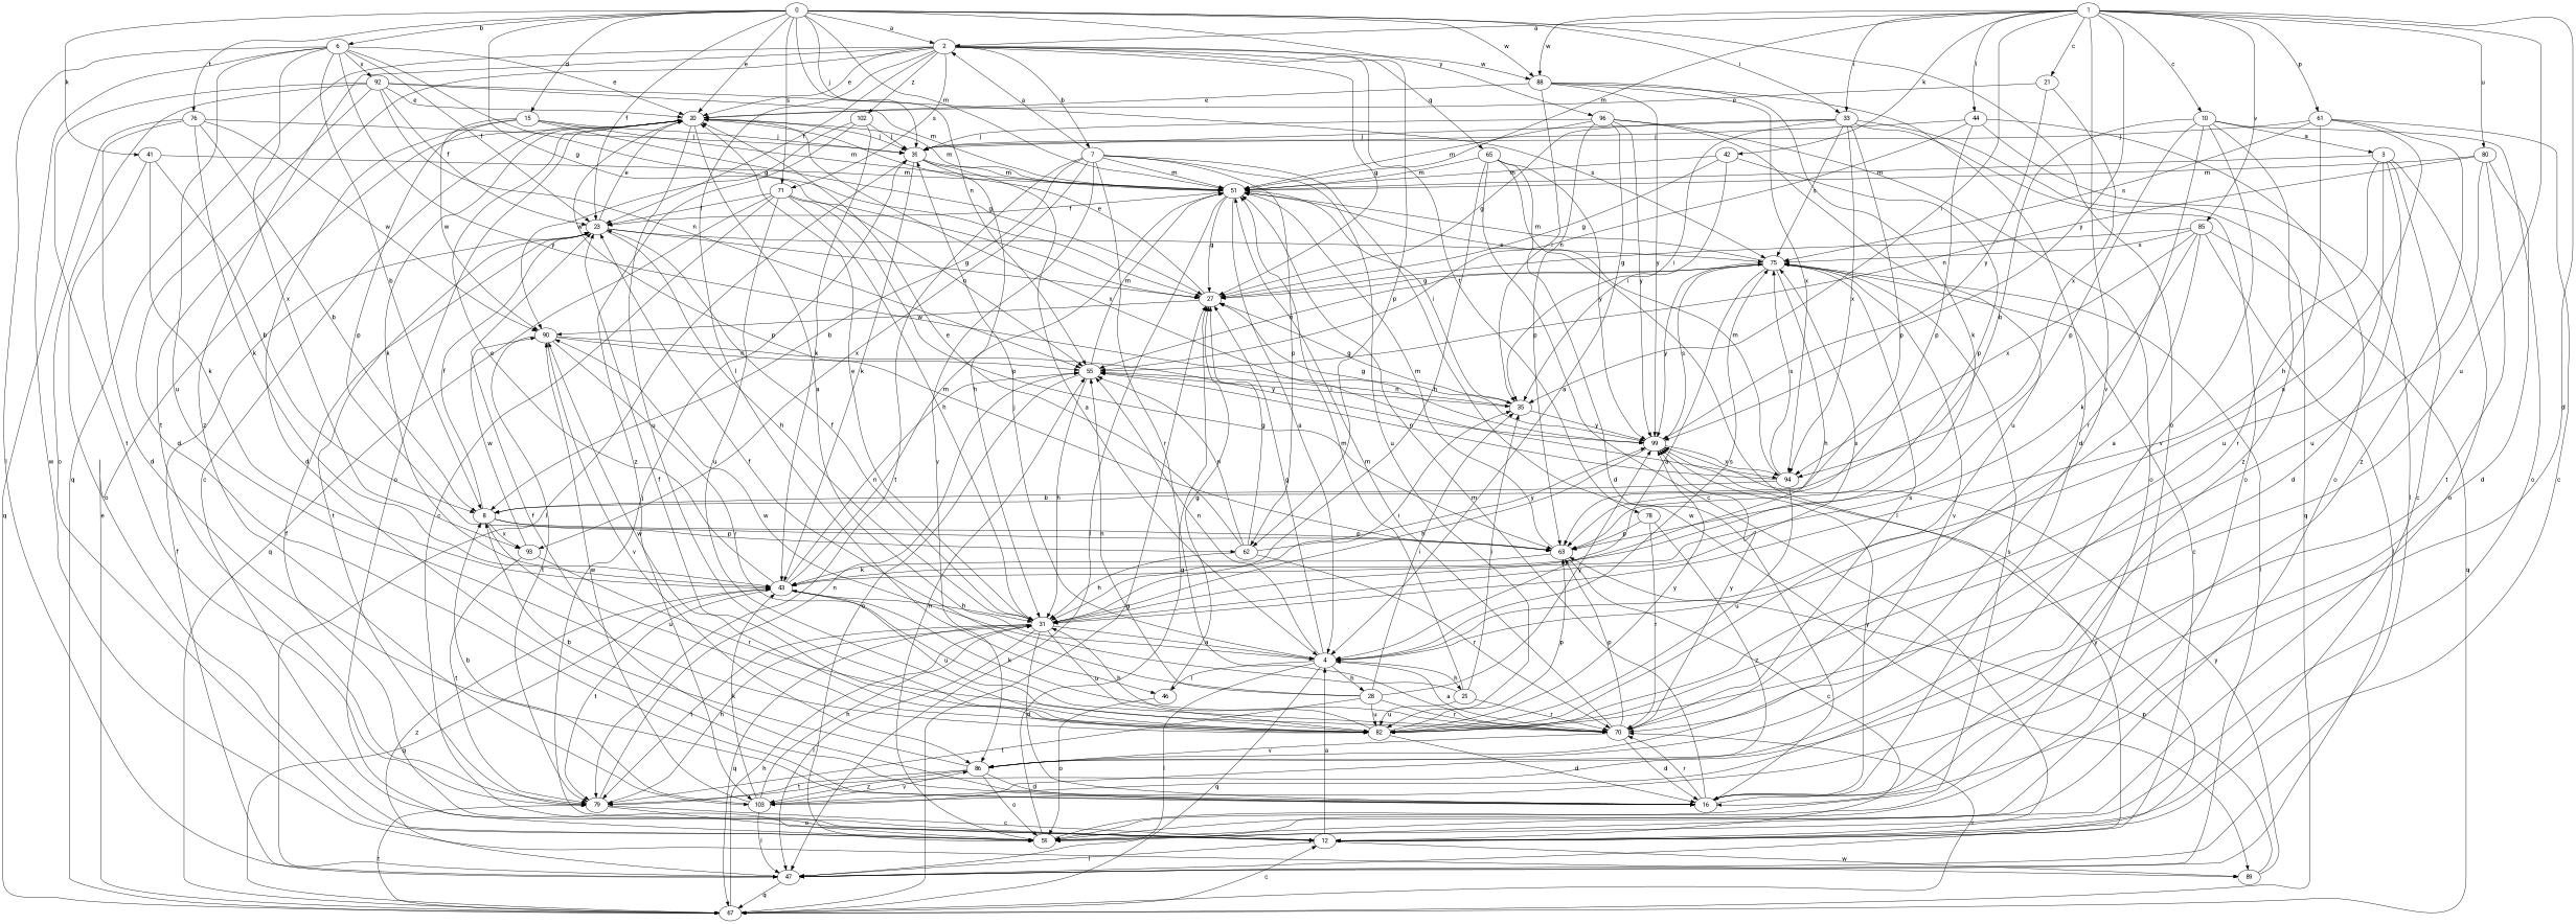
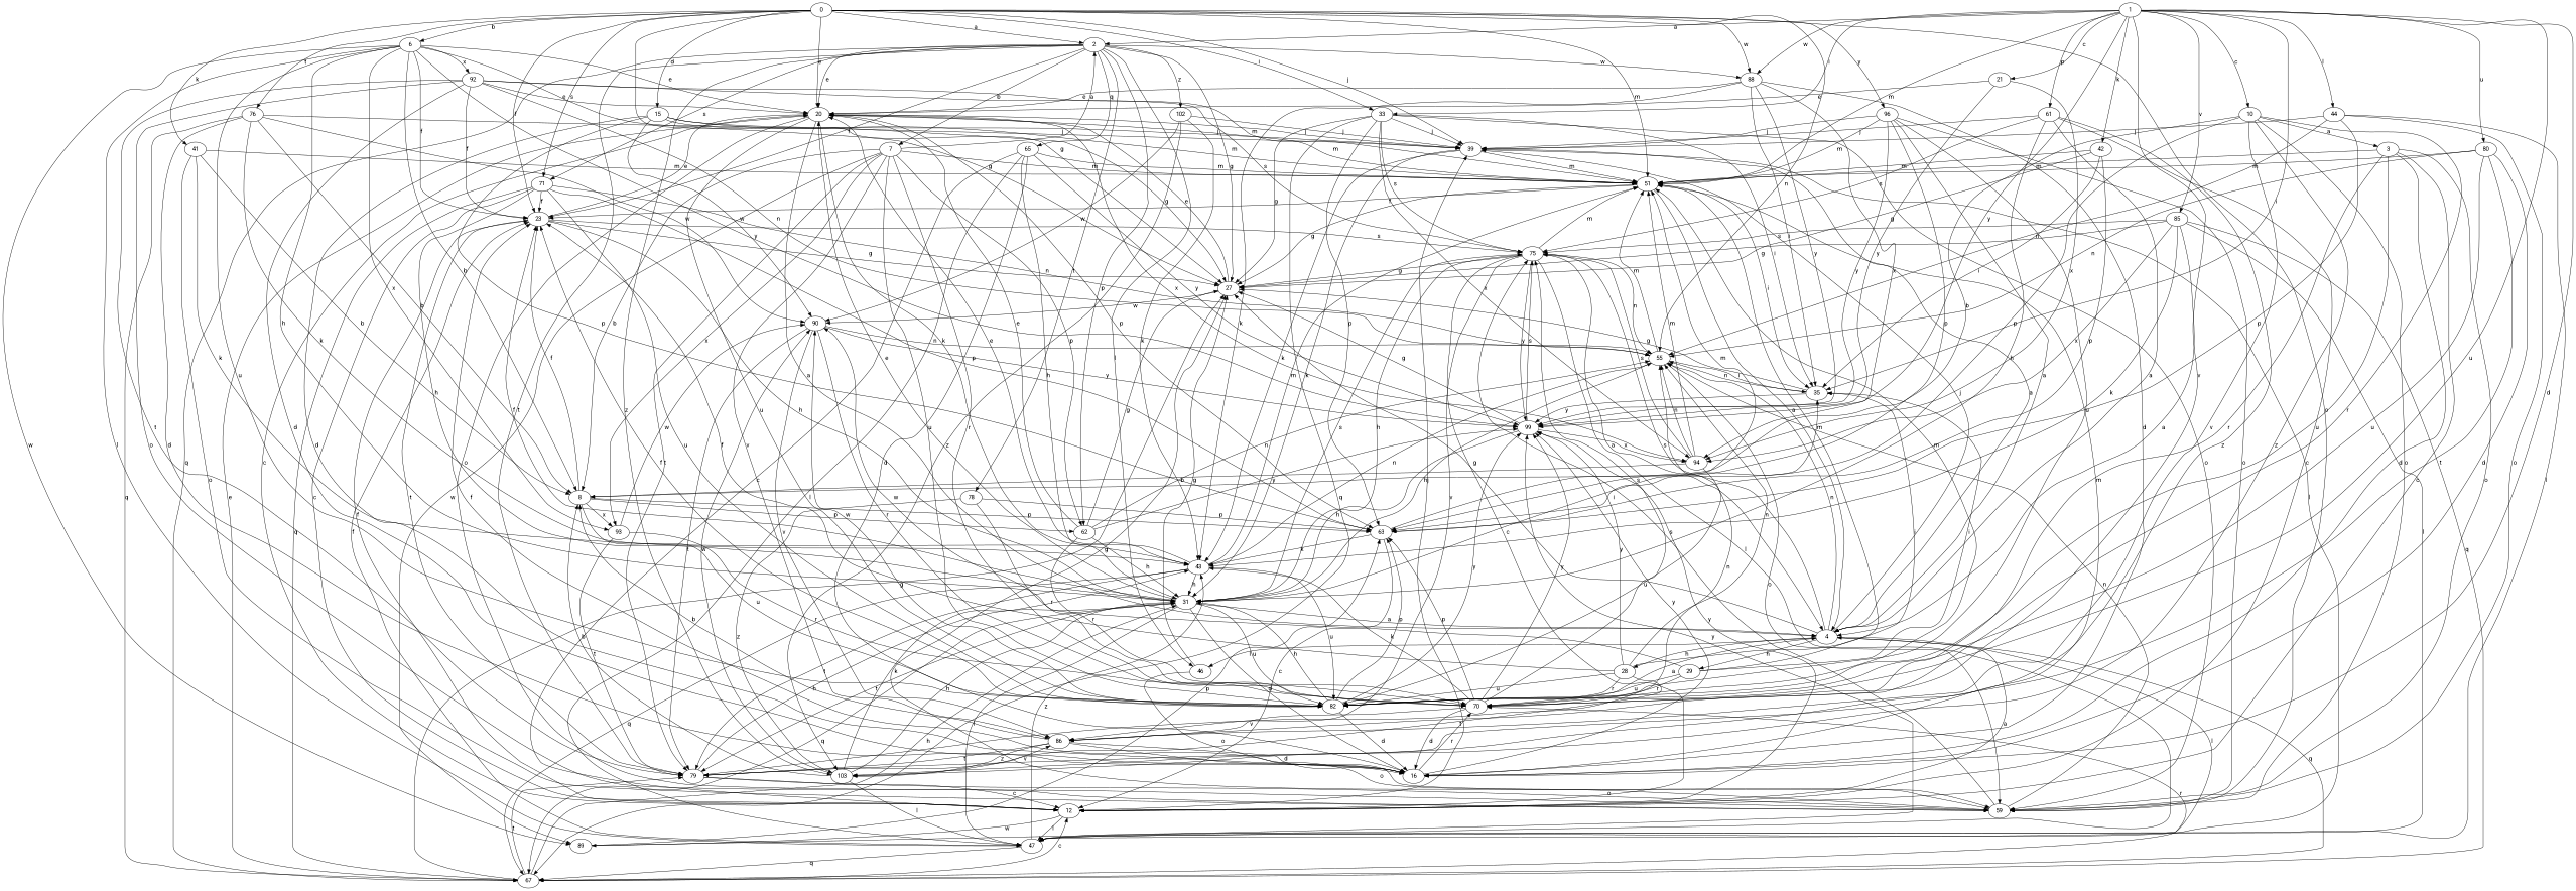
  strict digraph {
    fontname=Roboto
    node [fontname=Roboto]
    edge [fontname=Roboto]
    0
    2
    6
    15
    20
    23
    27
    33
    39
    41
    51
    55
    59
    71
    76
    88
    96
    7
    46
    62
    65
    67
    78
    79
    102
    103
    82
    99
    47
    8
    31
    89
    92
    93
    16
    63
    90
    12
    4
    94
    43
    75
    35
    1
    10
    n46 [label=21]
    42
    44
    61
    80
    85
    86
    3
    70
    28
    29
    0 -> 2 [label=a]
    0 -> 6 [label=b]
    0 -> 15 [label=d]
    0 -> 20 [label=e]
    0 -> 23 [label=f]
    0 -> 27 [label=g]
    0 -> 33 [label=i]
    0 -> 39 [label=j]
    0 -> 41 [label=k]
    0 -> 51 [label=m]
    0 -> 55 [label=n]
    0 -> 59 [label=o]
    0 -> 71 [label=s]
    0 -> 76 [label=t]
    0 -> 88 [label=w]
    0 -> 96 [label=y]
    2 -> 20 [label=e]
    2 -> 23 [label=f]
    2 -> 27 [label=g]
    2 -> 71 [label=s]
    2 -> 88 [label=w]
    2 -> 7 [label=b]
    2 -> 46 [label=l]
    2 -> 62 [label=p]
    2 -> 65 [label=q]
    2 -> 67 [label=q]
    2 -> 78 [label=t]
    2 -> 79 [label=t]
    2 -> 102 [label=z]
    2 -> 103 [label=z]
    6 -> 20 [label=e]
    6 -> 23 [label=f]
    6 -> 27 [label=g]
    6 -> 82 [label=u]
    6 -> 99 [label=y]
    6 -> 47 [label=l]
    6 -> 8 [label=b]
+   6 -> 31 [label=h]
    6 -> 89 [label=w]
    6 -> 92 [label=x]
    6 -> 93 [label=x]
    15 -> 27 [label=g]
    15 -> 39 [label=j]
    15 -> 51 [label=m]
    15 -> 16 [label=d]
    15 -> 63 [label=p]
    15 -> 90 [label=w]
    20 -> 39 [label=j]
    20 -> 51 [label=m]
    20 -> 59 [label=o]
    20 -> 82 [label=u]
    20 -> 63 [label=p]
    20 -> 12 [label=c]
    20 -> 4 [label=a]
    20 -> 94 [label=x]
    20 -> 43 [label=k]
    23 -> 20 [label=e]
    23 -> 27 [label=g]
    23 -> 79 [label=t]
    23 -> 31 [label=h]
    23 -> 75 [label=s]
    27 -> 20 [label=e]
    27 -> 90 [label=w]
    33 -> 27 [label=g]
    33 -> 39 [label=j]
    33 -> 59 [label=o]
    33 -> 67 [label=q]
    33 -> 63 [label=p]
    33 -> 94 [label=x]
    33 -> 75 [label=s]
    33 -> 35 [label=i]
    39 -> 51 [label=m]
    39 -> 47 [label=l]
-   39 -> 31 [label=h]
+   39 -> 31 [label=k]
    39 -> 4 [label=a]
    39 -> 43 [label=k]
    41 -> 51 [label=m]
    41 -> 59 [label=o]
    41 -> 8 [label=b]
    41 -> 43 [label=k]
    51 -> 23 [label=f]
    51 -> 27 [label=g]
-   51 -> 47 [label=l]
    51 -> 4 [label=a]
    51 -> 35 [label=i]
    55 -> 51 [label=m]
    55 -> 59 [label=o]
    55 -> 31 [label=h]
    55 -> 35 [label=i]
    59 -> 27 [label=g]
    59 -> 55 [label=n]
    59 -> 75 [label=s]
    71 -> 23 [label=f]
    71 -> 55 [label=n]
    71 -> 67 [label=q]
    71 -> 82 [label=u]
    71 -> 31 [label=h]
    71 -> 63 [label=p]
    71 -> 12 [label=c]
    76 -> 39 [label=j]
    76 -> 67 [label=q]
    76 -> 8 [label=b]
    76 -> 16 [label=d]
    76 -> 90 [label=w]
    76 -> 43 [label=k]
    88 -> 20 [label=e]
    88 -> 99 [label=y]
    88 -> 16 [label=d]
    88 -> 94 [label=x]
    88 -> 43 [label=k]
    88 -> 35 [label=i]
    96 -> 39 [label=j]
    96 -> 51 [label=m]
    96 -> 59 [label=o]
    96 -> 82 [label=u]
    96 -> 99 [label=y]
    96 -> 63 [label=p]
    96 -> 4 [label=a]
    7 -> 2 [label=a]
    7 -> 51 [label=m]
    7 -> 62 [label=p]
    7 -> 79 [label=t]
    7 -> 82 [label=u]
    7 -> 8 [label=b]
    7 -> 89 [label=w]
    7 -> 93 [label=x]
    7 -> 86 [label=v]
    7 -> 70 [label=r]
    46 -> 27 [label=g]
    46 -> 59 [label=o]
    62 -> 20 [label=e]
    62 -> 27 [label=g]
    62 -> 55 [label=n]
    62 -> 99 [label=y]
    62 -> 31 [label=h]
    62 -> 70 [label=r]
    65 -> 51 [label=m]
    65 -> 99 [label=y]
    65 -> 47 [label=l]
    65 -> 31 [label=h]
    65 -> 16 [label=d]
    65 -> 12 [label=c]
    67 -> 20 [label=e]
    67 -> 27 [label=g]
    67 -> 79 [label=t]
    67 -> 31 [label=h]
    67 -> 12 [label=c]
    67 -> 70 [label=r]
    78 -> 103 [label=z]
    78 -> 63 [label=p]
    78 -> 70 [label=r]
    79 -> 55 [label=n]
    79 -> 59 [label=o]
    79 -> 31 [label=h]
    79 -> 12 [label=c]
    102 -> 39 [label=j]
    102 -> 103 [label=z]
    102 -> 90 [label=w]
    102 -> 43 [label=k]
    103 -> 47 [label=l]
    103 -> 8 [label=b]
    103 -> 31 [label=h]
    103 -> 90 [label=w]
    103 -> 43 [label=k]
    103 -> 86 [label=v]
    82 -> 23 [label=f]
    82 -> 99 [label=y]
    82 -> 31 [label=h]
    82 -> 16 [label=d]
    82 -> 63 [label=p]
    82 -> 90 [label=w]
    99 -> 27 [label=g]
    99 -> 31 [label=h]
    99 -> 94 [label=x]
    99 -> 75 [label=s]
    47 -> 23 [label=f]
    47 -> 67 [label=q]
    47 -> 43 [label=z]
    8 -> 23 [label=f]
    8 -> 62 [label=p]
    8 -> 82 [label=u]
    8 -> 93 [label=x]
    8 -> 63 [label=p]
    31 -> 20 [label=e]
    31 -> 23 [label=f]
    31 -> 67 [label=q]
    31 -> 79 [label=t]
    31 -> 82 [label=u]
    31 -> 47 [label=l]
    31 -> 16 [label=d]
    31 -> 4 [label=a]
    31 -> 75 [label=s]
    31 -> 35 [label=i]
    89 -> 99 [label=y]
    89 -> 63 [label=p]
    92 -> 20 [label=e]
    92 -> 23 [label=f]
    92 -> 51 [label=m]
    92 -> 55 [label=n]
    92 -> 59 [label=o]
    92 -> 79 [label=t]
    92 -> 16 [label=d]
    92 -> 75 [label=s]
    93 -> 79 [label=t]
    93 -> 90 [label=w]
    93 -> 70 [label=r]
    16 -> 23 [label=f]
    16 -> 51 [label=m]
    16 -> 99 [label=y]
    16 -> 70 [label=r]
    63 -> 51 [label=m]
    63 -> 12 [label=c]
    63 -> 43 [label=k]
    90 -> 55 [label=n]
    90 -> 79 [label=t]
    90 -> 99 [label=y]
    90 -> 86 [label=v]
    90 -> 70 [label=r]
    12 -> 23 [label=f]
    12 -> 39 [label=j]
    12 -> 99 [label=y]
    12 -> 47 [label=l]
    12 -> 89 [label=w]
    12 -> 4 [label=a]
    4 -> 27 [label=g]
    4 -> 39 [label=j]
    4 -> 55 [label=n]
    4 -> 46 [label=l]
    4 -> 67 [label=q]
    4 -> 47 [label=l]
    4 -> 75 [label=s]
    4 -> 28 [label=h]
    4 -> 29 [label=h]
    94 -> 51 [label=m]
    94 -> 55 [label=n]
    94 -> 82 [label=u]
    94 -> 8 [label=b]
    94 -> 75 [label=s]
    43 -> 20 [label=e]
    43 -> 51 [label=m]
    43 -> 55 [label=n]
-   67 -> 43 [label=q]
+   43 -> 67 [label=q]
    43 -> 79 [label=t]
    43 -> 82 [label=u]
    43 -> 31 [label=h]
    75 -> 27 [label=g]
    75 -> 51 [label=m]
    75 -> 55 [label=n]
    75 -> 99 [label=y]
    75 -> 47 [label=l]
    75 -> 31 [label=h]
    75 -> 12 [label=c]
    75 -> 4 [label=a]
    75 -> 86 [label=v]
    35 -> 27 [label=g]
    35 -> 55 [label=n]
    35 -> 99 [label=y]
    1 -> 2 [label=a]
    1 -> 33 [label=i]
    1 -> 51 [label=m]
    1 -> 88 [label=w]
    1 -> 82 [label=u]
    1 -> 99 [label=y]
    1 -> 16 [label=d]
    1 -> 35 [label=i]
    1 -> 10 [label=c]
    1 -> n46 [label=c]
    1 -> 42 [label=k]
    1 -> 44 [label=l]
    1 -> 61 [label=p]
    1 -> 80 [label=u]
    1 -> 85 [label=v]
    1 -> 86 [label=v]
    10 -> 59 [label=o]
    10 -> 103 [label=z]
    10 -> 8 [label=b]
    10 -> 63 [label=p]
    10 -> 86 [label=v]
    10 -> 3 [label=a]
    10 -> 70 [label=r]
    n46 -> 20 [label=e]
    n46 -> 99 [label=y]
    n46 -> 94 [label=x]
    42 -> 27 [label=g]
    42 -> 51 [label=m]
    42 -> 63 [label=p]
    42 -> 35 [label=i]
    44 -> 39 [label=j]
    44 -> 55 [label=n]
    44 -> 59 [label=o]
    44 -> 47 [label=l]
    44 -> 63 [label=p]
    61 -> 39 [label=j]
    61 -> 103 [label=z]
    61 -> 31 [label=h]
    61 -> 12 [label=c]
    61 -> 4 [label=a]
    61 -> 75 [label=s]
    80 -> 51 [label=m]
    80 -> 55 [label=n]
    80 -> 79 [label=t]
    80 -> 82 [label=u]
    80 -> 16 [label=d]
    85 -> 27 [label=g]
    85 -> 67 [label=q]
    85 -> 47 [label=l]
    85 -> 4 [label=a]
    85 -> 94 [label=x]
    85 -> 43 [label=k]
    85 -> 75 [label=s]
    86 -> 59 [label=o]
    86 -> 79 [label=t]
    86 -> 103 [label=z]
    86 -> 8 [label=b]
    86 -> 16 [label=d]
    3 -> 51 [label=m]
    3 -> 59 [label=o]
    3 -> 82 [label=u]
    3 -> 16 [label=d]
    3 -> 12 [label=c]
    3 -> 70 [label=r]
    70 -> 51 [label=m]
    70 -> 99 [label=y]
    70 -> 16 [label=d]
    70 -> 63 [label=p]
    70 -> 4 [label=a]
    70 -> 43 [label=k]
    70 -> 75 [label=s]
    70 -> 86 [label=v]
    28 -> 23 [label=f]
    28 -> 55 [label=n]
    28 -> 79 [label=t]
    28 -> 82 [label=u]
    28 -> 99 [label=y]
    28 -> 35 [label=i]
    28 -> 70 [label=r]
    29 -> 51 [label=m]
    29 -> 82 [label=u]
    29 -> 90 [label=w]
    29 -> 35 [label=i]
    29 -> 70 [label=r]
  }
